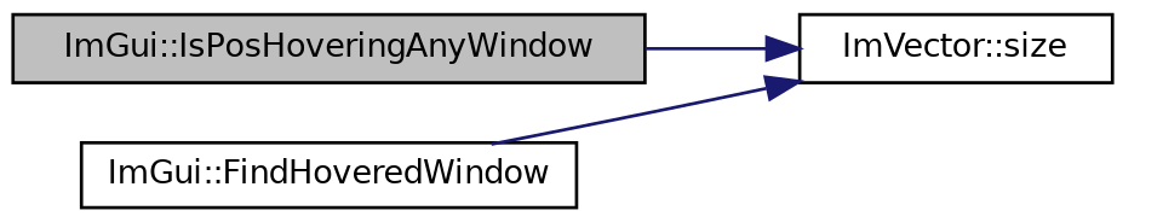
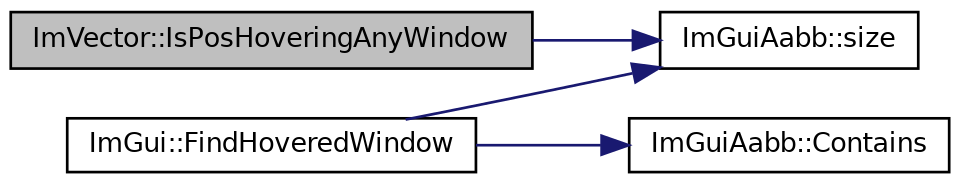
  digraph {
    rankdir=LR
    node [color=black fillcolor=white fontname=Helvetica fontsize=10 shape=record style=filled]
    edge [color=midnightblue fontname=Helvetica fontsize=10 labelfontname=Helvetica labelfontsize=10 style=solid]
-   n1 [fillcolor=grey75 fontcolor=black height=0.2 label="ImGui::IsPosHoveringAnyWindow" width=0.4]
-   n2 [height=0.2 label="ImVector::size" width=0.4]
+   n1 [fillcolor=grey75 fontcolor=black height=0.2 label="ImVector::IsPosHoveringAnyWindow" width=0.4]
+   n2 [height=0.2 label="ImGuiAabb::size" width=0.4]
    n3 [height=0.2 label="ImGui::FindHoveredWindow" width=0.4]
+   n4 [height=0.2 label="ImGuiAabb::Contains" width=0.4]
    n1 -> n2
    n3 -> n2
+   n3 -> n4
  }
